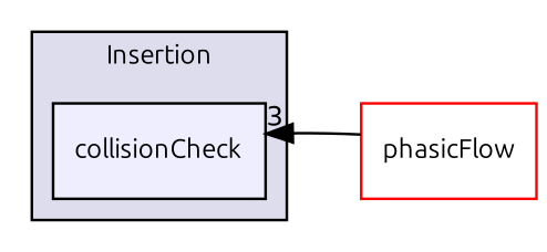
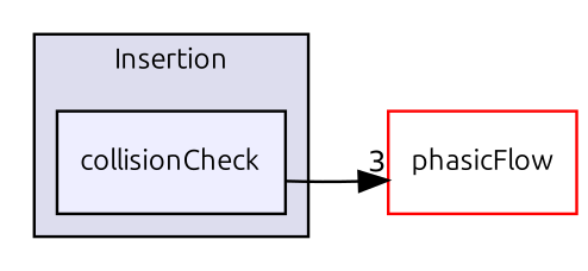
  digraph {
    compound=true
    rankdir=LR
    fontname=Ubuntu
    node [fontname=Ubuntu fontsize=10 shape=box style=filled]
    n1 [fillcolor="#eeeeff" label=collisionCheck pencolor=black]
    n2 [color=red fillcolor=white label=phasicFlow]
    subgraph cluster_1 {
      bgcolor="#ddddee"
      fontsize=10
      label=Insertion
      pencolor=black
      n1
    }
-   n2 -> n1 [headlabel=3 labeldistance=1.5 labelfontname=Helvetica labelfontsize=10 fontname=Ubuntu]
+   n1 -> n2 [headlabel=3 labeldistance=1.5 labelfontname=Helvetica labelfontsize=10 fontname=Ubuntu]
  }
